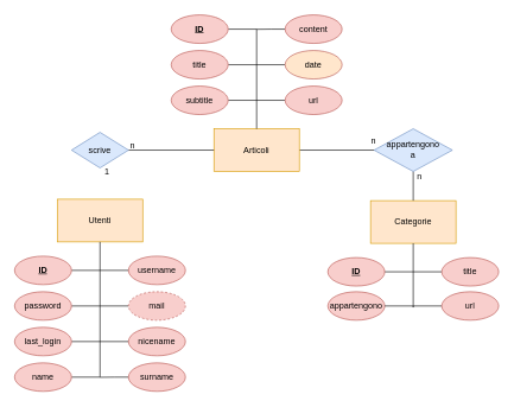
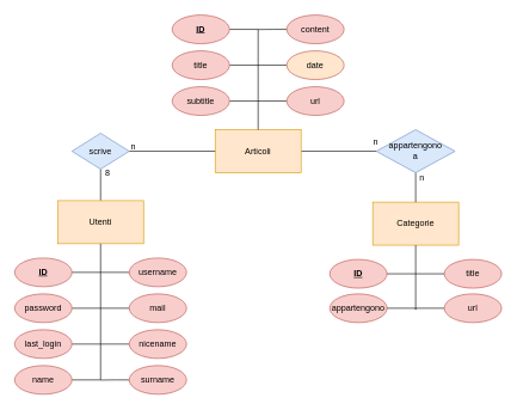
  <mxCell id="0" />
  <mxCell id="1" parent="0" />
  <mxCell id="2" value="" style="edgeStyle=orthogonalEdgeStyle;rounded=0;orthogonalLoop=1;jettySize=auto;html=1;entryX=0;entryY=0.5;entryDx=0;entryDy=0;endArrow=none;endFill=0;" edge="1" parent="1" source="3" target="40"><mxGeometry relative="1" as="geometry"><mxPoint x="520" y="210" as="targetPoint" /></mxGeometry></mxCell>
  <mxCell id="3" value="Articoli" style="rounded=0;whiteSpace=wrap;html=1;fillColor=#ffe6cc;strokeColor=#d79b00;" vertex="1" parent="1"><mxGeometry x="300" y="180" width="120" height="60" as="geometry" /></mxCell>
+ <mxCell id="4" style="edgeStyle=orthogonalEdgeStyle;rounded=0;orthogonalLoop=1;jettySize=auto;html=1;entryX=0.5;entryY=1;entryDx=0;entryDy=0;endArrow=none;endFill=0;" edge="1" parent="1" source="5" target="18"><mxGeometry relative="1" as="geometry"><Array as="points"><mxPoint x="140" y="240" /></Array></mxGeometry></mxCell>
  <mxCell id="5" value="Utenti" style="rounded=0;whiteSpace=wrap;html=1;fillColor=#ffe6cc;strokeColor=#d79b00;" vertex="1" parent="1"><mxGeometry x="80" y="279" width="120" height="60" as="geometry" /></mxCell>
  <mxCell id="6" value="Categorie" style="rounded=0;whiteSpace=wrap;html=1;fillColor=#ffe6cc;strokeColor=#d79b00;" vertex="1" parent="1"><mxGeometry x="520" y="281" width="120" height="60" as="geometry" /></mxCell>
  <mxCell id="7" style="edgeStyle=orthogonalEdgeStyle;rounded=0;orthogonalLoop=1;jettySize=auto;html=1;entryX=0.5;entryY=0;entryDx=0;entryDy=0;endArrow=none;endFill=0;" edge="1" parent="1" source="8" target="3"><mxGeometry relative="1" as="geometry"><Array as="points"><mxPoint x="360" y="40" /></Array></mxGeometry></mxCell>
  <mxCell id="8" value="&lt;b&gt;&lt;u&gt;ID&lt;/u&gt;&lt;/b&gt;" style="ellipse;whiteSpace=wrap;html=1;fillColor=#f8cecc;strokeColor=#b85450;" vertex="1" parent="1"><mxGeometry x="240" y="20" width="80" height="40" as="geometry" /></mxCell>
  <mxCell id="9" style="edgeStyle=orthogonalEdgeStyle;rounded=0;orthogonalLoop=1;jettySize=auto;html=1;exitX=1;exitY=0.5;exitDx=0;exitDy=0;entryX=0;entryY=0.5;entryDx=0;entryDy=0;endArrow=none;endFill=0;" edge="1" parent="1" source="10" target="15"><mxGeometry relative="1" as="geometry" /></mxCell>
  <mxCell id="10" value="title" style="ellipse;whiteSpace=wrap;html=1;fillColor=#f8cecc;strokeColor=#b85450;" vertex="1" parent="1"><mxGeometry x="240" y="70" width="80" height="40" as="geometry" /></mxCell>
  <mxCell id="11" style="edgeStyle=orthogonalEdgeStyle;rounded=0;orthogonalLoop=1;jettySize=auto;html=1;exitX=1;exitY=0.5;exitDx=0;exitDy=0;entryX=0;entryY=0.5;entryDx=0;entryDy=0;endArrow=none;endFill=0;" edge="1" parent="1" source="12" target="16"><mxGeometry relative="1" as="geometry" /></mxCell>
  <mxCell id="12" value="subtitle" style="ellipse;whiteSpace=wrap;html=1;fillColor=#f8cecc;strokeColor=#b85450;" vertex="1" parent="1"><mxGeometry x="240" y="120" width="80" height="40" as="geometry" /></mxCell>
  <mxCell id="13" style="edgeStyle=orthogonalEdgeStyle;rounded=0;orthogonalLoop=1;jettySize=auto;html=1;exitX=0;exitY=0.5;exitDx=0;exitDy=0;endArrow=none;endFill=0;" edge="1" parent="1" source="14"><mxGeometry relative="1" as="geometry"><mxPoint x="360" y="40.207" as="targetPoint" /></mxGeometry></mxCell>
  <mxCell id="14" value="content" style="ellipse;whiteSpace=wrap;html=1;fillColor=#f8cecc;strokeColor=#b85450;" vertex="1" parent="1"><mxGeometry x="400" y="20" width="80" height="40" as="geometry" /></mxCell>
  <mxCell id="15" value="date" style="ellipse;whiteSpace=wrap;html=1;fillColor=#ffe6cc;strokeColor=#b85450;" vertex="1" parent="1"><mxGeometry x="400" y="70" width="80" height="40" as="geometry" /></mxCell>
  <mxCell id="16" value="url" style="ellipse;whiteSpace=wrap;html=1;fillColor=#f8cecc;strokeColor=#b85450;" vertex="1" parent="1"><mxGeometry x="400" y="120" width="80" height="40" as="geometry" /></mxCell>
  <mxCell id="17" style="edgeStyle=orthogonalEdgeStyle;rounded=0;orthogonalLoop=1;jettySize=auto;html=1;entryX=0;entryY=0.5;entryDx=0;entryDy=0;endArrow=none;endFill=0;" edge="1" parent="1" source="18" target="3"><mxGeometry relative="1" as="geometry" /></mxCell>
  <mxCell id="18" value="scrive" style="rhombus;whiteSpace=wrap;html=1;fillColor=#dae8fc;strokeColor=#6c8ebf;" vertex="1" parent="1"><mxGeometry x="100" y="185" width="80" height="50" as="geometry" /></mxCell>
  <mxCell id="19" value="n" style="text;html=1;align=center;verticalAlign=middle;whiteSpace=wrap;rounded=0;" vertex="1" parent="1"><mxGeometry x="176" y="189" width="20" height="30" as="geometry" /></mxCell>
- <mxCell id="20" value="1" style="text;html=1;align=center;verticalAlign=middle;whiteSpace=wrap;rounded=0;" vertex="1" parent="1"><mxGeometry x="140" y="230" width="20" height="20" as="geometry" /></mxCell>
+ <mxCell id="20" value="8" style="text;html=1;align=center;verticalAlign=middle;whiteSpace=wrap;rounded=0;" vertex="1" parent="1"><mxGeometry x="140" y="230" width="20" height="20" as="geometry" /></mxCell>
  <mxCell id="21" style="edgeStyle=orthogonalEdgeStyle;rounded=0;orthogonalLoop=1;jettySize=auto;html=1;entryX=0.5;entryY=1;entryDx=0;entryDy=0;exitX=1;exitY=0.5;exitDx=0;exitDy=0;endArrow=none;endFill=0;" edge="1" parent="1" source="22" target="5"><mxGeometry relative="1" as="geometry" /></mxCell>
  <mxCell id="22" value="name" style="ellipse;whiteSpace=wrap;html=1;fillColor=#f8cecc;strokeColor=#b85450;" vertex="1" parent="1"><mxGeometry x="20" y="509" width="80" height="40" as="geometry" /></mxCell>
  <mxCell id="23" style="edgeStyle=orthogonalEdgeStyle;rounded=0;orthogonalLoop=1;jettySize=auto;html=1;exitX=1;exitY=0.5;exitDx=0;exitDy=0;entryX=0;entryY=0.5;entryDx=0;entryDy=0;endArrow=none;endFill=0;" edge="1" parent="1" source="24" target="29"><mxGeometry relative="1" as="geometry" /></mxCell>
  <mxCell id="24" value="password" style="ellipse;whiteSpace=wrap;html=1;fillColor=#f8cecc;strokeColor=#b85450;" vertex="1" parent="1"><mxGeometry x="20" y="409" width="80" height="40" as="geometry" /></mxCell>
  <mxCell id="25" style="edgeStyle=orthogonalEdgeStyle;rounded=0;orthogonalLoop=1;jettySize=auto;html=1;exitX=1;exitY=0.5;exitDx=0;exitDy=0;entryX=0;entryY=0.5;entryDx=0;entryDy=0;endArrow=none;endFill=0;" edge="1" parent="1" source="26" target="30"><mxGeometry relative="1" as="geometry" /></mxCell>
  <mxCell id="26" value="last_login" style="ellipse;whiteSpace=wrap;html=1;fillColor=#f8cecc;strokeColor=#b85450;" vertex="1" parent="1"><mxGeometry x="20" y="459" width="80" height="40" as="geometry" /></mxCell>
  <mxCell id="27" style="edgeStyle=orthogonalEdgeStyle;rounded=0;orthogonalLoop=1;jettySize=auto;html=1;exitX=0;exitY=0.5;exitDx=0;exitDy=0;endArrow=none;endFill=0;" edge="1" parent="1" source="28"><mxGeometry relative="1" as="geometry"><mxPoint x="140" y="529.207" as="targetPoint" /></mxGeometry></mxCell>
  <mxCell id="28" value="surname" style="ellipse;whiteSpace=wrap;html=1;fillColor=#f8cecc;strokeColor=#b85450;" vertex="1" parent="1"><mxGeometry x="180" y="509" width="80" height="40" as="geometry" /></mxCell>
- <mxCell id="29" value="mail" style="ellipse;whiteSpace=wrap;html=1;fillColor=#f8cecc;strokeColor=#b85450;dashed=1;" vertex="1" parent="1"><mxGeometry x="180" y="409" width="80" height="40" as="geometry" /></mxCell>
+ <mxCell id="29" value="mail" style="ellipse;whiteSpace=wrap;html=1;fillColor=#f8cecc;strokeColor=#b85450;" vertex="1" parent="1"><mxGeometry x="180" y="409" width="80" height="40" as="geometry" /></mxCell>
  <mxCell id="30" value="nicename" style="ellipse;whiteSpace=wrap;html=1;fillColor=#f8cecc;strokeColor=#b85450;" vertex="1" parent="1"><mxGeometry x="180" y="459" width="80" height="40" as="geometry" /></mxCell>
  <mxCell id="31" style="edgeStyle=orthogonalEdgeStyle;rounded=0;orthogonalLoop=1;jettySize=auto;html=1;exitX=1;exitY=0.5;exitDx=0;exitDy=0;entryX=0;entryY=0.5;entryDx=0;entryDy=0;endArrow=none;endFill=0;" edge="1" parent="1" source="32" target="33"><mxGeometry relative="1" as="geometry" /></mxCell>
  <mxCell id="32" value="&lt;b&gt;&lt;u&gt;ID&lt;/u&gt;&lt;/b&gt;" style="ellipse;whiteSpace=wrap;html=1;fillColor=#f8cecc;strokeColor=#b85450;" vertex="1" parent="1"><mxGeometry x="20" y="359" width="80" height="40" as="geometry" /></mxCell>
  <mxCell id="33" value="username" style="ellipse;whiteSpace=wrap;html=1;fillColor=#f8cecc;strokeColor=#b85450;" vertex="1" parent="1"><mxGeometry x="180" y="359" width="80" height="40" as="geometry" /></mxCell>
  <mxCell id="34" style="edgeStyle=orthogonalEdgeStyle;rounded=0;orthogonalLoop=1;jettySize=auto;html=1;entryX=0.5;entryY=1;entryDx=0;entryDy=0;endArrow=none;endFill=0;" edge="1" parent="1" target="6"><mxGeometry relative="1" as="geometry"><mxPoint x="580" y="430" as="sourcePoint" /><Array as="points"><mxPoint x="580" y="431" /></Array></mxGeometry></mxCell>
  <mxCell id="35" value="appartengono" style="ellipse;whiteSpace=wrap;html=1;fillColor=#f8cecc;strokeColor=#b85450;" vertex="1" parent="1"><mxGeometry x="460" y="409" width="80" height="40" as="geometry" /></mxCell>
  <mxCell id="36" style="edgeStyle=orthogonalEdgeStyle;rounded=0;orthogonalLoop=1;jettySize=auto;html=1;exitX=1;exitY=0.5;exitDx=0;exitDy=0;entryX=0;entryY=0.5;entryDx=0;entryDy=0;endArrow=none;endFill=0;" edge="1" parent="1" source="37" target="38"><mxGeometry relative="1" as="geometry" /></mxCell>
  <mxCell id="37" value="&lt;b&gt;&lt;u&gt;ID&lt;/u&gt;&lt;/b&gt;" style="ellipse;whiteSpace=wrap;html=1;fillColor=#f8cecc;strokeColor=#b85450;" vertex="1" parent="1"><mxGeometry x="460" y="361" width="80" height="40" as="geometry" /></mxCell>
  <mxCell id="38" value="title" style="ellipse;whiteSpace=wrap;html=1;fillColor=#f8cecc;strokeColor=#b85450;" vertex="1" parent="1"><mxGeometry x="620" y="361" width="80" height="40" as="geometry" /></mxCell>
  <mxCell id="39" style="edgeStyle=orthogonalEdgeStyle;rounded=0;orthogonalLoop=1;jettySize=auto;html=1;entryX=0.5;entryY=0;entryDx=0;entryDy=0;endArrow=none;endFill=0;" edge="1" parent="1" source="40" target="6"><mxGeometry relative="1" as="geometry" /></mxCell>
  <mxCell id="40" value="appartengono&lt;div&gt;a&lt;/div&gt;" style="rhombus;whiteSpace=wrap;html=1;fillColor=#dae8fc;strokeColor=#6c8ebf;" vertex="1" parent="1"><mxGeometry x="525" y="180" width="110" height="60" as="geometry" /></mxCell>
  <mxCell id="41" value="n" style="text;html=1;align=center;verticalAlign=middle;whiteSpace=wrap;rounded=0;" vertex="1" parent="1"><mxGeometry x="579" y="232" width="20" height="30" as="geometry" /></mxCell>
  <mxCell id="42" value="n" style="text;html=1;align=center;verticalAlign=middle;whiteSpace=wrap;rounded=0;" vertex="1" parent="1"><mxGeometry x="515" y="183" width="19" height="30" as="geometry" /></mxCell>
  <mxCell id="43" style="edgeStyle=orthogonalEdgeStyle;rounded=0;orthogonalLoop=1;jettySize=auto;html=1;entryX=1;entryY=0.5;entryDx=0;entryDy=0;endArrow=none;endFill=0;" edge="1" parent="1" source="44" target="35"><mxGeometry relative="1" as="geometry"><mxPoint x="580" y="429" as="targetPoint" /></mxGeometry></mxCell>
  <mxCell id="44" value="url" style="ellipse;whiteSpace=wrap;html=1;fillColor=#f8cecc;strokeColor=#b85450;" vertex="1" parent="1"><mxGeometry x="620" y="409" width="80" height="40" as="geometry" /></mxCell>
